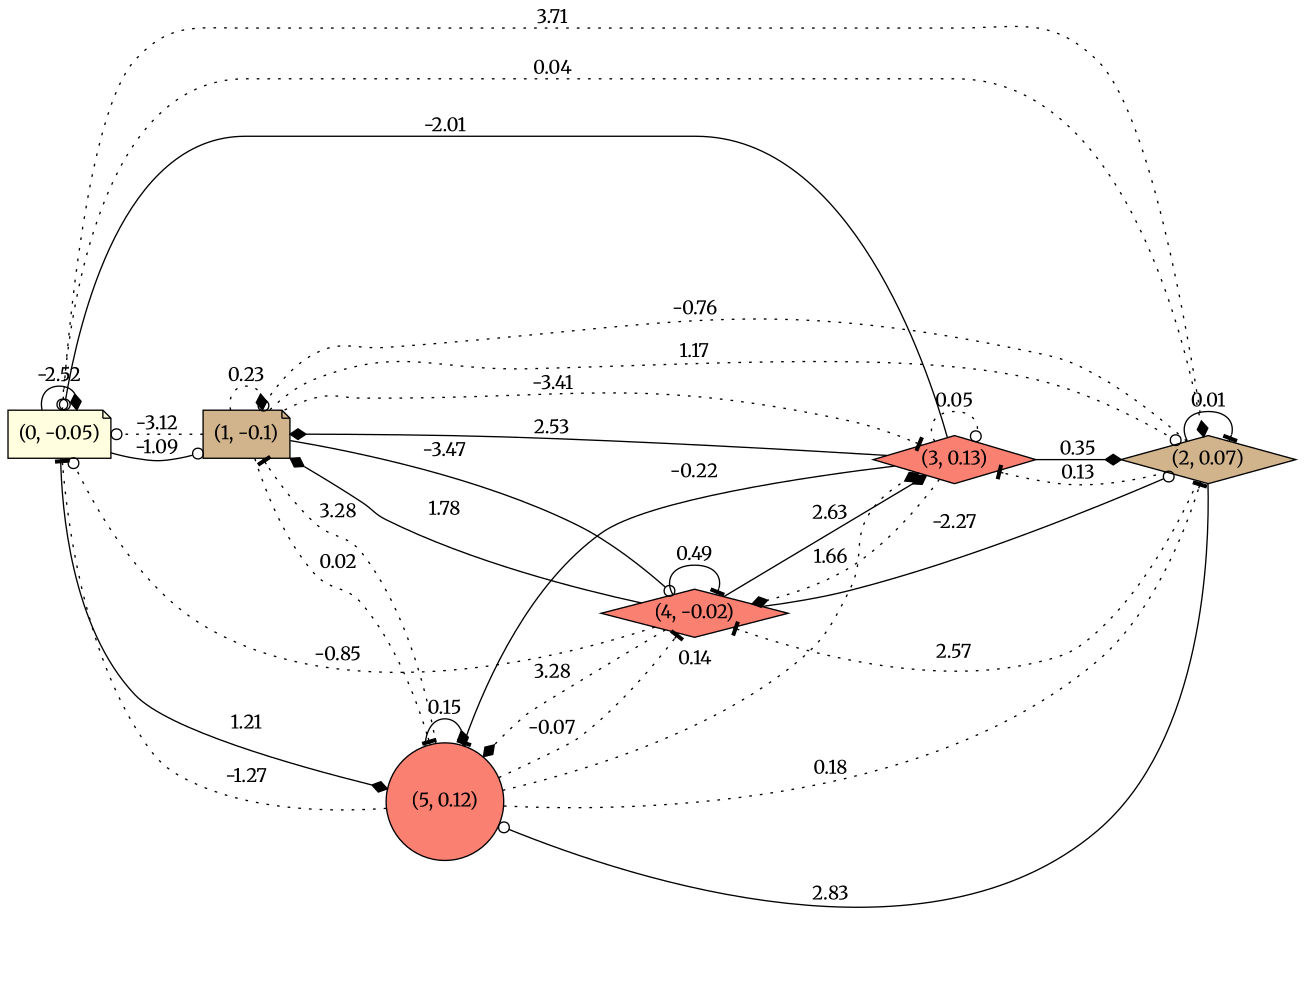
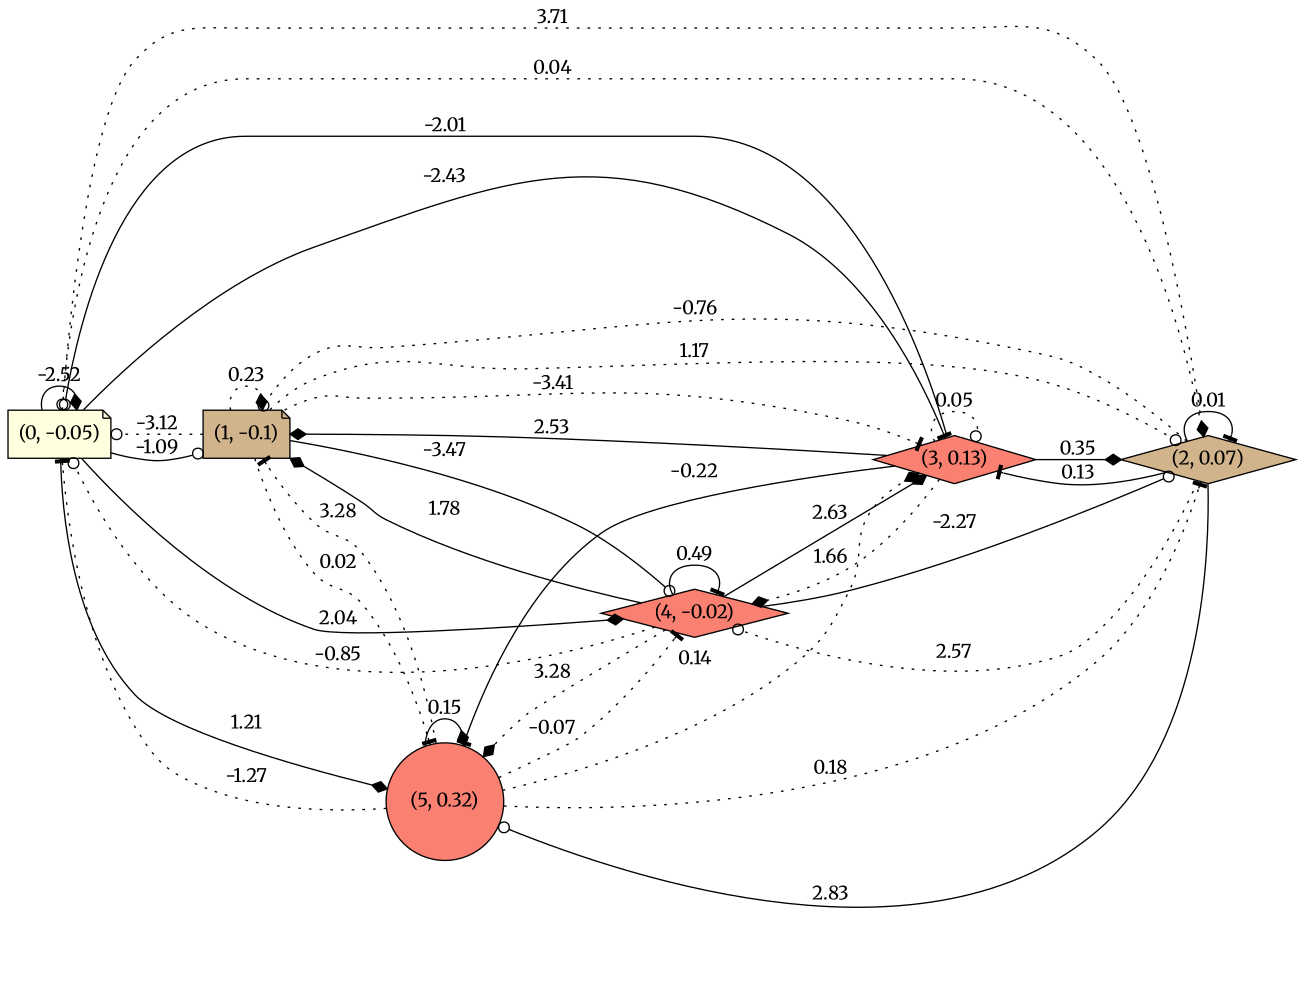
  digraph {
    fontname=Merriweather
    rankdir=LR
    node [fillcolor=salmon fontname=Merriweather shape=diamond style=filled]
    edge [arrowhead=diamond fontname=Merriweather style=solid]
    n1 [fillcolor=lightyellow label="(0, -0.05)" shape=note]
    n2 [fillcolor=tan label="(1, -0.1)" shape=note]
    n3 [fillcolor=tan label="(2, 0.07)"]
    n4 [label="(3, 0.13)"]
    n5 [label="(4, -0.02)"]
-   n6 [label="(5, 0.12)" shape=circle]
+   n6 [label="(5, 0.32)" shape=circle]
    n1 -> n1 [label=-2.52]
    n1 -> n2 [arrowhead=odot label=-1.09]
    n1 -> n3 [label=3.71 style=dotted]
+   n1 -> n4 [arrowhead=tee label=-2.43]
+   n1 -> n5 [label=2.04]
    n1 -> n6 [label=1.21]
    n2 -> n1 [arrowhead=odot label=-3.12 style=dotted]
    n2 -> n2 [label=0.23 style=dotted]
    n2 -> n3 [arrowhead=odot label=1.17 style=dotted]
    n2 -> n4 [arrowhead=tee label=-3.41 style=dotted]
    n2 -> n5 [arrowhead=odot label=-3.47]
    n2 -> n6 [arrowhead=tee label=0.02 style=dotted]
    n3 -> n1 [arrowhead=odot label=0.04 style=dotted]
    n3 -> n2 [arrowhead=odot label=-0.76 style=dotted]
    n3 -> n3 [arrowhead=tee label=0.01]
-   n3 -> n4 [arrowhead=tee label=0.13 style=dotted]
-   n3 -> n5 [arrowhead=tee label=2.57 style=dotted]
+   n3 -> n4 [arrowhead=tee label=0.13]
+   n3 -> n5 [arrowhead=odot label=2.57 style=dotted]
    n3 -> n6 [arrowhead=odot label=2.83]
    n4 -> n1 [arrowhead=odot label=-2.01]
    n4 -> n2 [label=2.53]
    n4 -> n3 [label=0.35]
    n4 -> n4 [arrowhead=odot label=0.05 style=dotted]
    n4 -> n5 [label=1.66 style=dotted]
    n4 -> n6 [arrowhead=tee label=-0.22]
    n5 -> n1 [arrowhead=odot label=-0.85 style=dotted]
    n5 -> n2 [label=1.78]
    n5 -> n3 [arrowhead=odot label=-2.27]
    n5 -> n4 [label=2.63]
    n5 -> n5 [arrowhead=tee label=0.49]
    n5 -> n6 [label=3.28 style=dotted]
    n6 -> n1 [arrowhead=tee label=-1.27 style=dotted]
    n6 -> n2 [arrowhead=tee label=3.28 style=dotted]
    n6 -> n3 [arrowhead=tee label=0.18 style=dotted]
    n6 -> n4 [label=0.14 style=dotted]
    n6 -> n5 [arrowhead=tee label=-0.07 style=dotted]
    n6 -> n6 [label=0.15]
  }
